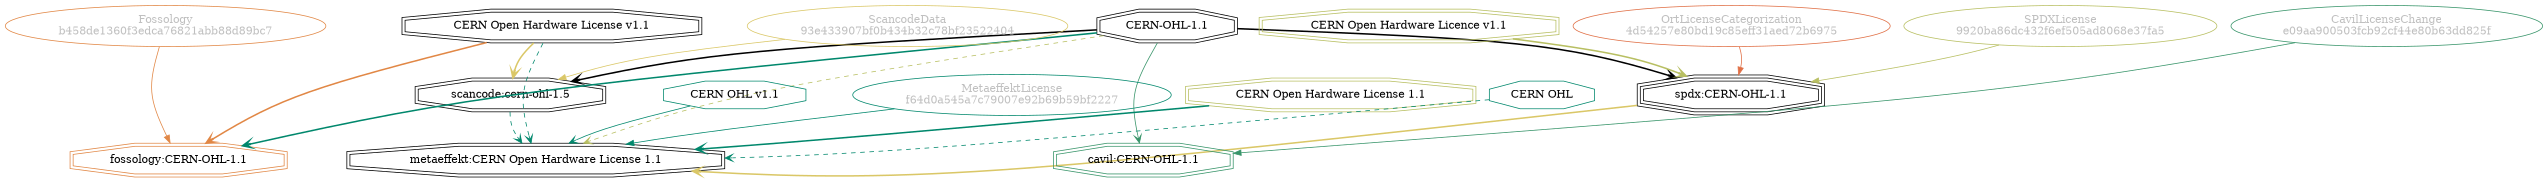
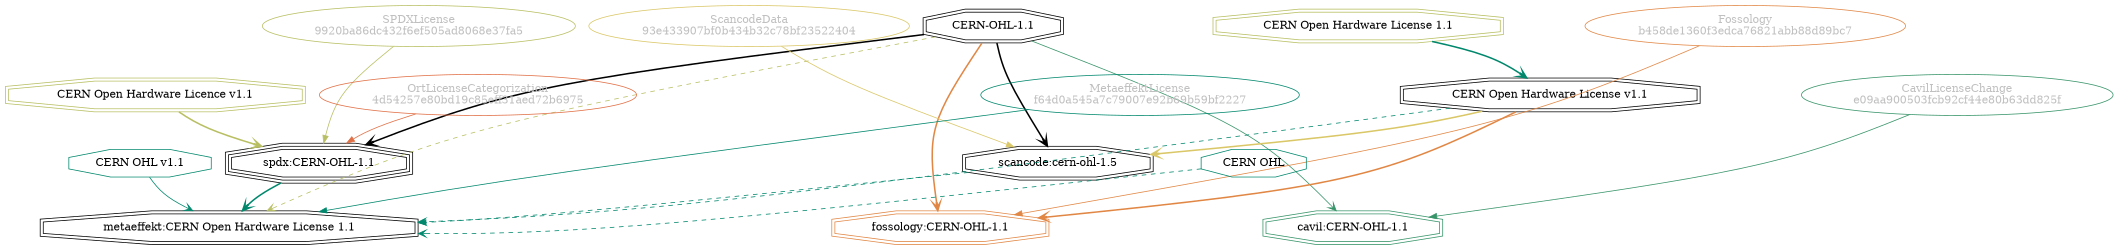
  strict digraph {
    splines=curved
    node [shape=doubleoctagon]
    edge [color="#00876c" weight=0.5 arrowhead=vee style=bold]
    n1 [color="#b8bf62" fillcolor="beige;1" fontcolor=gray label="SPDXLicense\n9920ba86dc432f6ef505ad8068e37fa5" shape=ellipse]
    n2 [label="spdx:CERN-OHL-1.1" shape=tripleoctagon]
    n3 [color=black label="metaeffekt:CERN Open Hardware License 1.1"]
    n4 [label="CERN-OHL-1.1"]
    n5 [label="scancode:cern-ohl-1.5"]
    n6 [color="#e18745" label="fossology:CERN-OHL-1.1"]
    n7 [color="#379469" label="cavil:CERN-OHL-1.1"]
    n8 [color="#b8bf62" label="CERN Open Hardware Licence v1.1"]
    n9 [color="#dac767" fillcolor="beige;1" fontcolor=gray label="ScancodeData\n93e433907bf0b434b32c78bf23522404" shape=ellipse]
    n10 [label="CERN Open Hardware License v1.1"]
    n11 [color="#e18745" fillcolor="beige;1" fontcolor=gray label="Fossology\nb458de1360f3edca76821abb88d89bc7" shape=ellipse]
    n12 [color="#e06f45" fillcolor="beige;1" fontcolor=gray label="OrtLicenseCategorization\n4d54257e80bd19c85eff31aed72b6975" shape=ellipse]
    n13 [color="#379469" fillcolor="beige;1" fontcolor=gray label="CavilLicenseChange\ne09aa900503fcb92cf44e80b63dd825f" shape=ellipse]
    n14 [color="#00876c" fillcolor="beige;1" fontcolor=gray label="MetaeffektLicense\nf64d0a545a7c79007e92b69b59bf2227" shape=ellipse]
    n15 [color="#b8bf62" label="CERN Open Hardware License 1.1"]
    n16 [color="#00876c" label="CERN OHL" shape=octagon]
    n17 [color="#00876c" label="CERN OHL v1.1" shape=octagon]
    n1 -> n2 [color="#b8bf62" arrowhead="" style=""]
-   n2 -> n3 [color="#dac767" weight=0.7]
+   n2 -> n3 [weight=0.7]
    n4 -> n2 [weight=0.7 color=""]
    n4 -> n3 [color="#b8bf62" style=dashed]
    n4 -> n5 [weight=0.7 color=""]
-   n4 -> n6 [weight=0.7]
+   n4 -> n6 [color="#e18745" weight=0.7]
    n4 -> n7 [color="#379469" style=solid weight=0.7]
-   n5 -> n3 [style=dashed]
+   n5 -> n3 [arrowhead=normal style=dashed]
    n8 -> n2 [color="#b8bf62" weight=0.7]
    n9 -> n5 [color="#dac767" arrowhead="" style=""]
    n10 -> n3 [style=dashed]
    n10 -> n5 [color="#dac767" weight=0.7]
    n10 -> n6 [color="#e18745" weight=0.7]
    n11 -> n6 [color="#e18745" arrowhead="" style=""]
    n12 -> n2 [color="#e06f45" arrowhead="" style=""]
    n13 -> n7 [color="#379469" arrowhead="" style=""]
    n14 -> n3 [arrowhead="" style=""]
-   n15 -> n3 [weight=0.7]
+   n15 -> n10 [weight=0.7]
    n16 -> n3 [style=dashed]
    n17 -> n3 [style=solid]
  }
